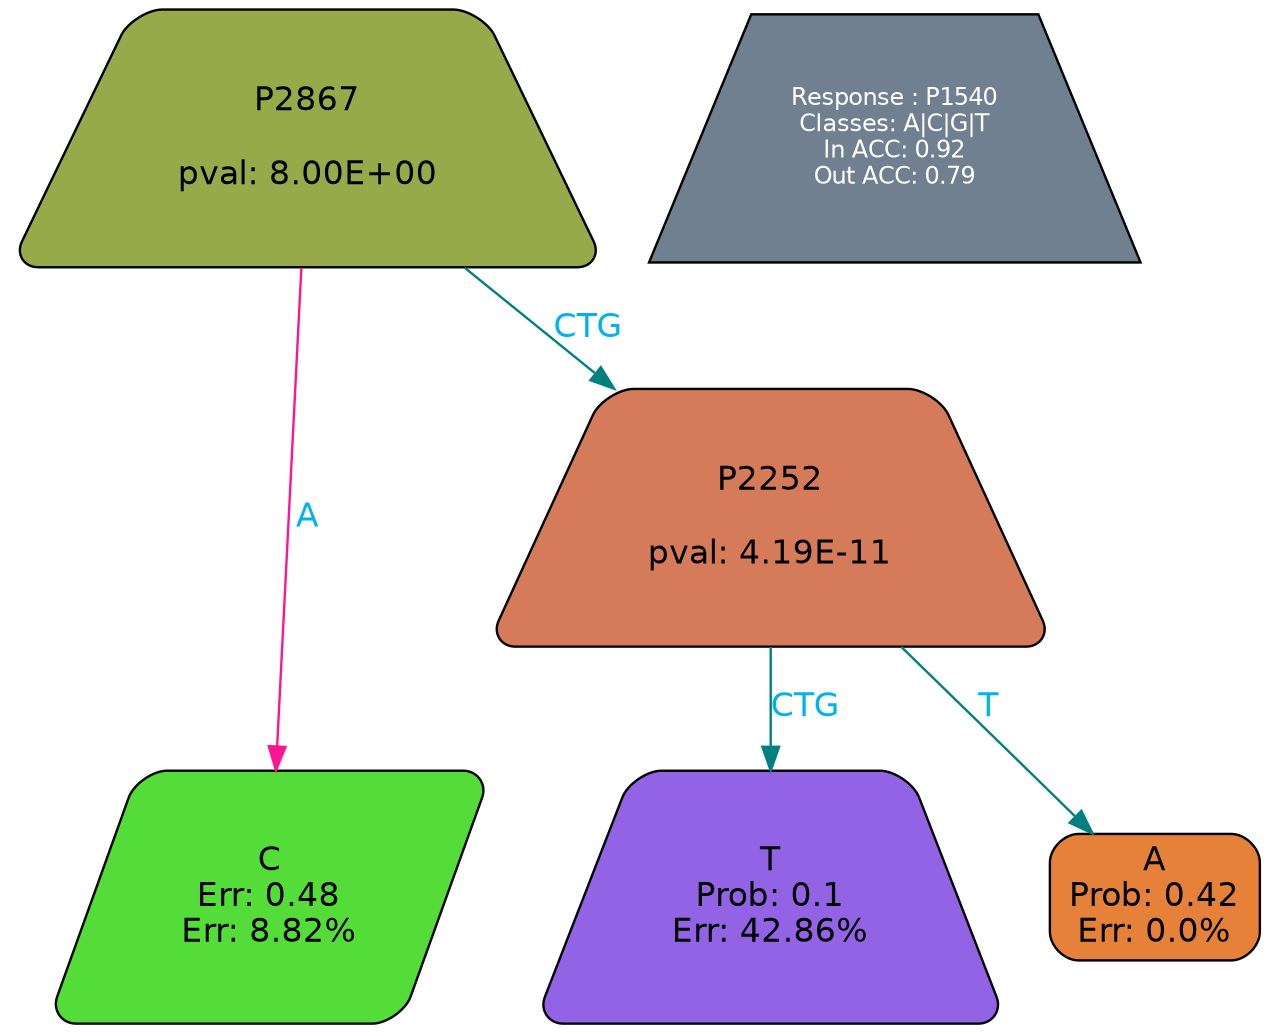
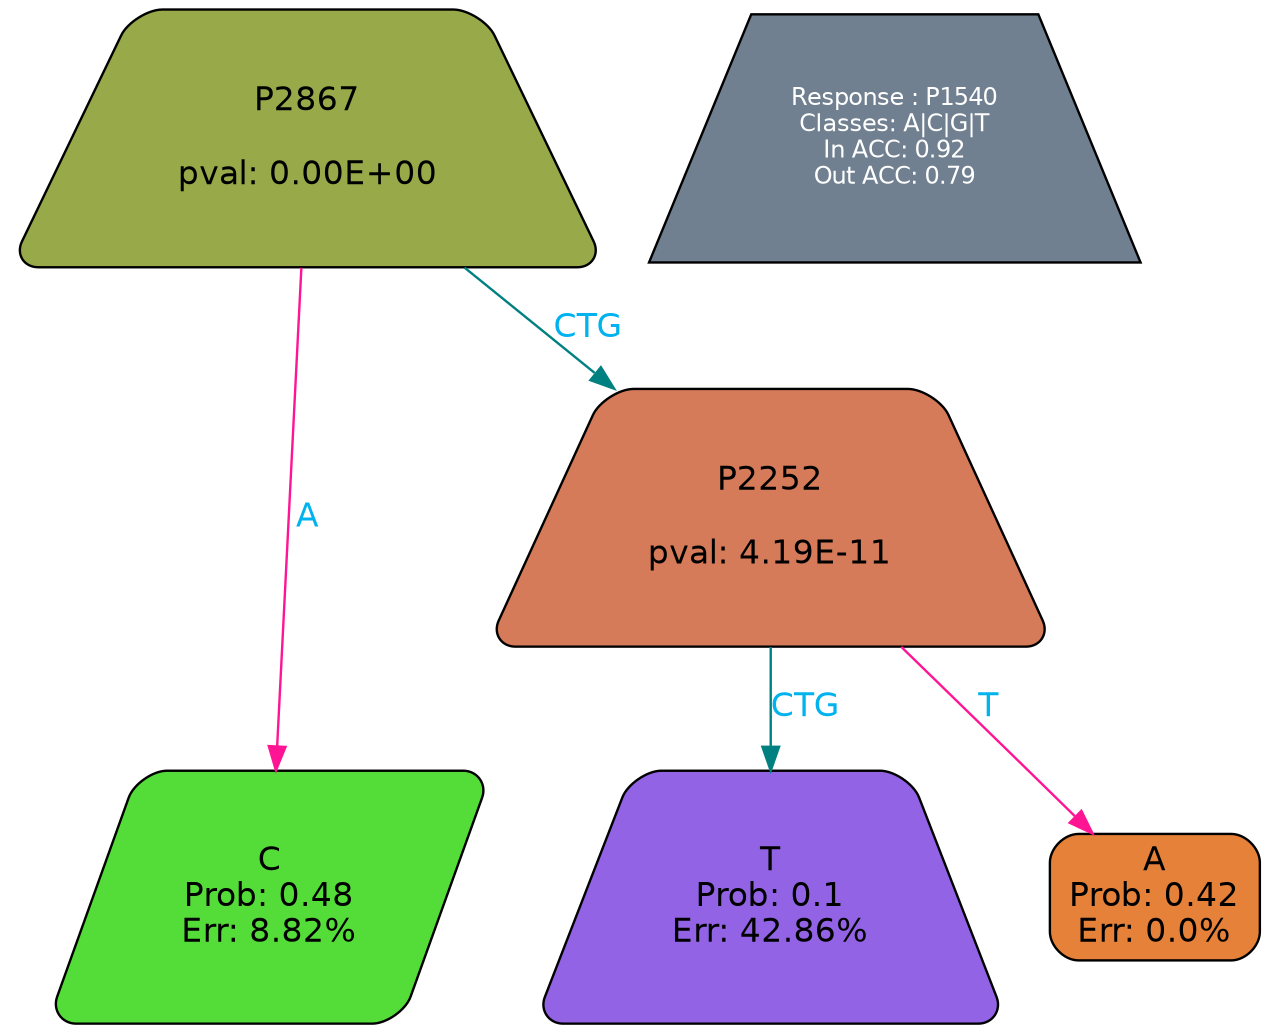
  digraph {
    ranksep=equally
    splines=polylines
    node [color=black fontname=helvetica shape=trapezium style="filled, rounded"]
    edge [color=deeppink fontcolor=deepskyblue2 fontname=helvetica]
-   n1 [fillcolor="#54dc39" label="C\nErr: 0.48\nErr: 8.82%" shape=parallelogram]
+   n1 [fillcolor="#54dc39" label="C\nProb: 0.48\nErr: 8.82%" shape=parallelogram]
    n2 [fillcolor="#9363e5" label="T\nProb: 0.1\nErr: 42.86%"]
    n3 [fillcolor="#e58139" label="A\nProb: 0.42\nErr: 0.0%" shape=box]
    n4 [align=left fillcolor=slategray fontcolor=white fontsize=10 label="Response : P1540\nClasses: A|C|G|T\nIn ACC: 0.92\nOut ACC: 0.79\n" style=filled]
-   n5 [fillcolor="#97a949" label="P2867\n\npval: 8.00E+00"]
+   n5 [fillcolor="#97a949" label="P2867\n\npval: 0.00E+00"]
    n6 [fillcolor="#d57b59" label="P2252\n\npval: 4.19E-11"]
    subgraph sub_1 {
      rank=same
      n1
      n2
      n3
    }
    subgraph sub_2 {
      rank=same
      n4
      n5
    }
    n5 -> n1 [label=A]
    n5 -> n6 [color=teal label=CTG]
    n6 -> n2 [color=teal label=CTG]
-   n6 -> n3 [color=teal label=T]
+   n6 -> n3 [label=T]
  }
